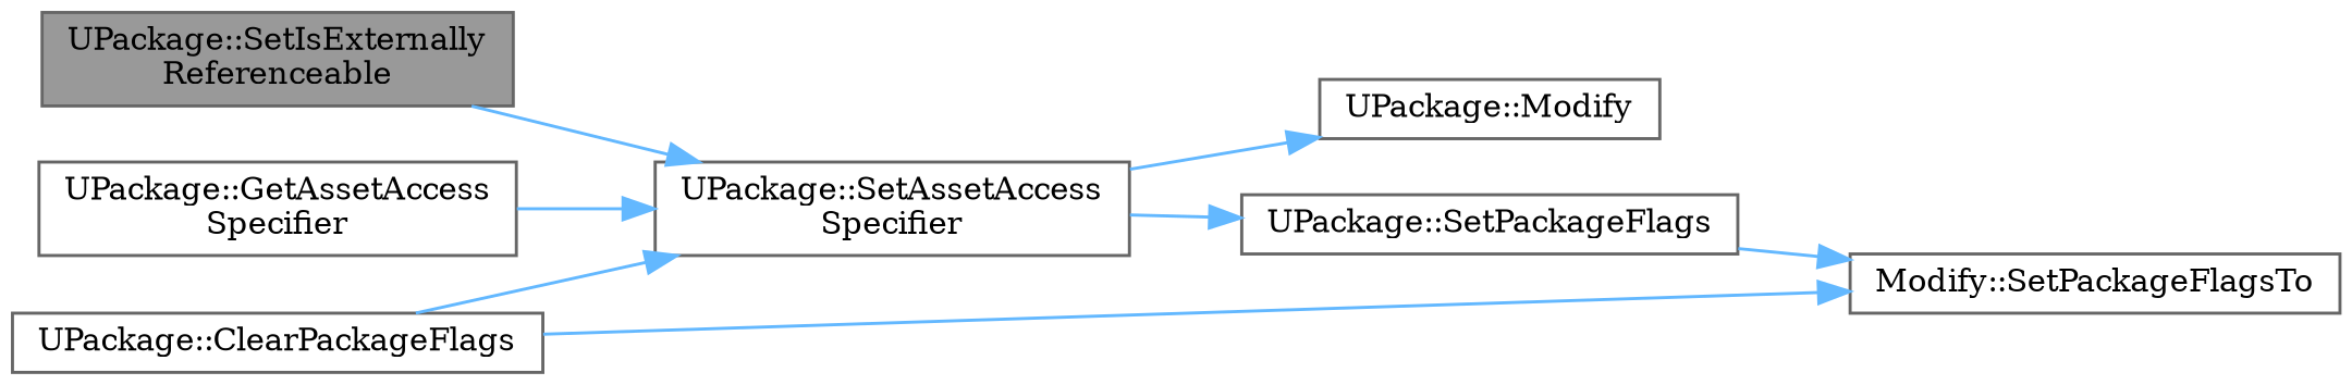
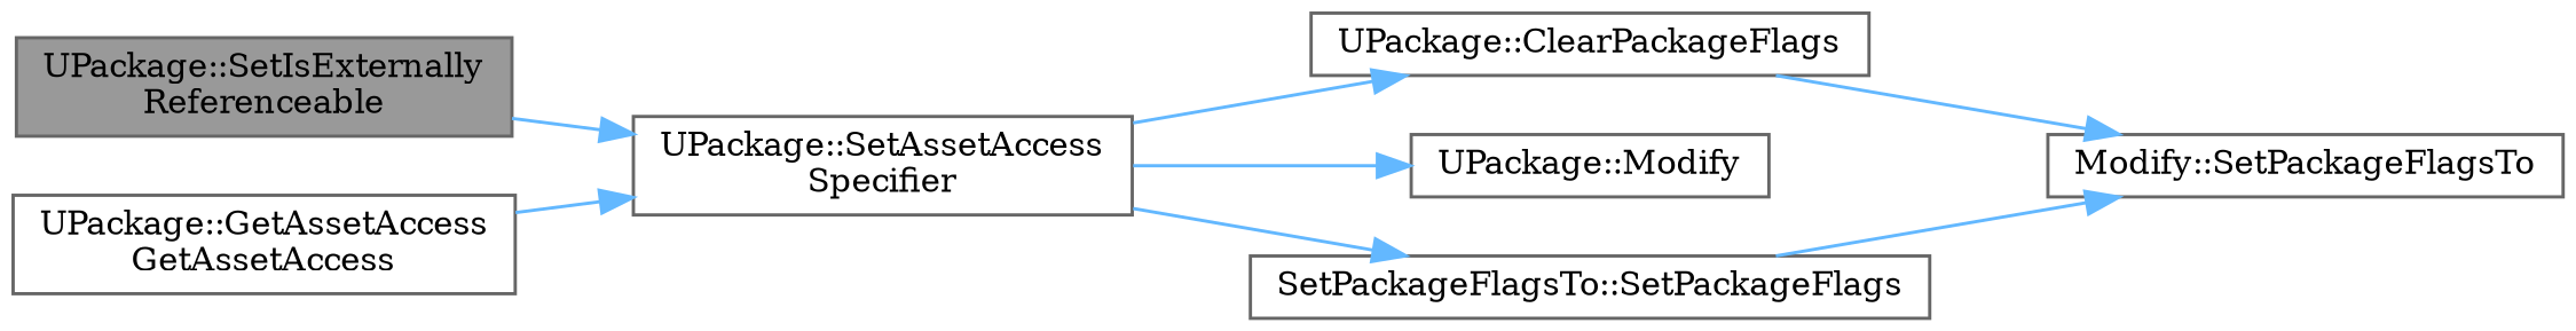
  digraph {
    fontname="DejaVu Serif"
    rankdir=LR
    node [color=grey40 fillcolor=white fontname="DejaVu Serif" fontsize=10 shape=box style=filled]
    edge [color=steelblue1 fontname="DejaVu Serif" fontsize=10 labelfontname=Helvetica labelfontsize=10 style=solid]
    n1 [color=gray40 fillcolor=grey60 fontcolor=black height=0.2 label="UPackage::SetIsExternally\lReferenceable" width=0.4]
    n2 [height=0.2 label="UPackage::SetAssetAccess\lSpecifier" width=0.4]
    n3 [height=0.2 label="UPackage::ClearPackageFlags" width=0.4]
    n4 [height=0.2 label="UPackage::Modify" width=0.4]
-   n5 [height=0.2 label="UPackage::SetPackageFlags" width=0.4]
+   n5 [height=0.2 label="SetPackageFlagsTo::SetPackageFlags" width=0.4]
    n6 [height=0.2 label="Modify::SetPackageFlagsTo" width=0.4]
-   n7 [height=0.2 label="UPackage::GetAssetAccess\lSpecifier" width=0.4]
+   n7 [height=0.2 label="UPackage::GetAssetAccess\lGetAssetAccess" width=0.4]
    n1 -> n2
-   n3 -> n2
+   n2 -> n3
    n2 -> n4
    n2 -> n5
    n3 -> n6
    n5 -> n6
    n7 -> n2
  }
